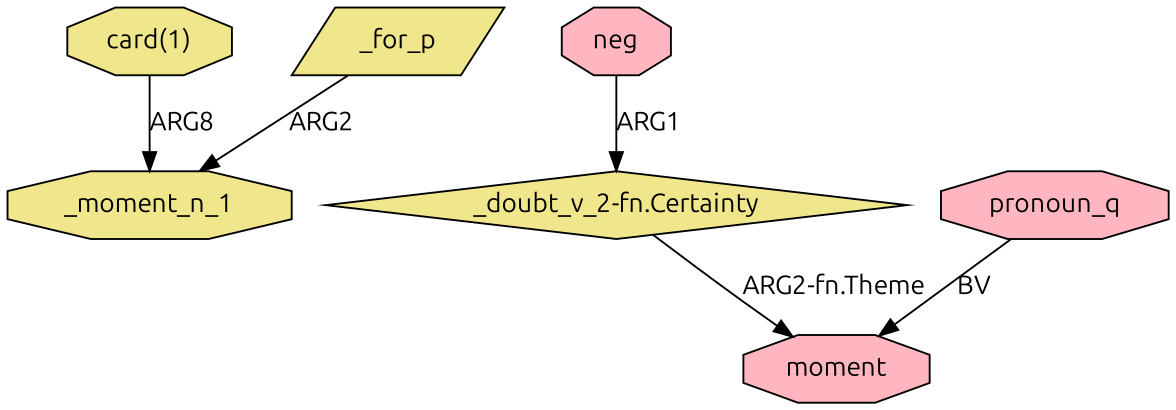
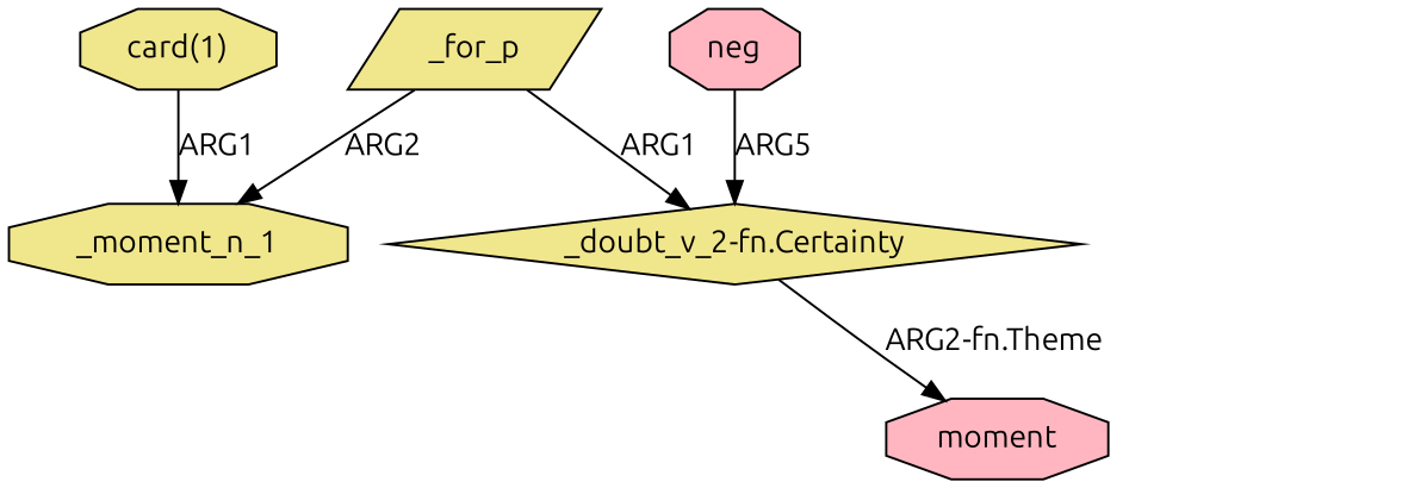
  digraph {
    fontname=Ubuntu
    node [fillcolor=khaki fontname=Ubuntu shape=octagon style=filled]
    edge [fontname=Ubuntu]
    "card(1)"
    _moment_n_1
    n3 [label="_doubt_v_2-fn.Certainty" shape=diamond]
    n4 [fillcolor=lightpink label=moment]
    _for_p [shape=parallelogram]
    neg [fillcolor=lightpink]
-   pronoun_q [fillcolor=lightpink]
-   "card(1)" -> _moment_n_1 [label=ARG8]
+   "card(1)" -> _moment_n_1 [label=ARG1]
    n3 -> n4 [label="ARG2-fn.Theme"]
    _for_p -> _moment_n_1 [label=ARG2]
-   neg -> n3 [label=ARG1]
-   pronoun_q -> n4 [label=BV]
+   _for_p -> n3 [label=ARG1]
+   neg -> n3 [label=ARG5]
  }
